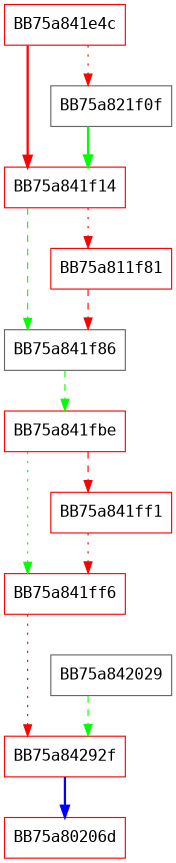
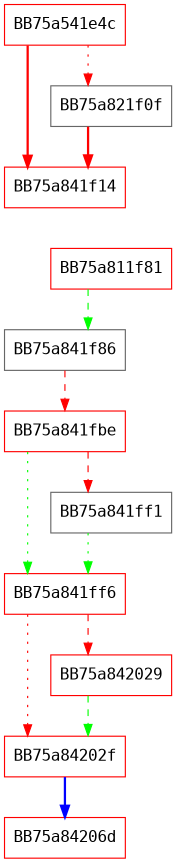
  digraph {
    fontname="DejaVu Sans Mono"
    splines=ortho
    node [color=red fontname="DejaVu Sans Mono" shape=box]
    edge [color=red fontname="DejaVu Sans Mono" style=dashed]
-   BB75a841e4c
+   BB75a841e4c [label=BB75a541e4c]
    BB75a841f14
    n3 [color=gray40 label=BB75a821f0f]
    BB75a841f86 [color=gray40]
    n5 [label=BB75a811f81]
    BB75a841fbe
    BB75a841ff6
-   BB75a841ff1
-   BB75a84202f [label=BB75a84292f]
-   BB75a842029 [color=gray40]
-   BB75a84206d [label=BB75a80206d]
+   BB75a841ff1 [color=gray40]
+   BB75a84202f
+   BB75a842029
+   BB75a84206d
    BB75a841e4c -> BB75a841f14 [style=bold]
    BB75a841e4c -> n3 [style=dotted]
-   BB75a841f14 -> BB75a841f86 [color=green]
-   BB75a841f14 -> n5 [style=dotted]
-   n3 -> BB75a841f14 [color=green style=bold]
-   BB75a841f86 -> BB75a841fbe [color=green]
-   n5 -> BB75a841f86
+   n3 -> BB75a841f14 [style=bold]
+   BB75a841f86 -> BB75a841fbe
+   n5 -> BB75a841f86 [color=green]
    BB75a841fbe -> BB75a841ff6 [color=green style=dotted]
    BB75a841fbe -> BB75a841ff1
    BB75a841ff6 -> BB75a84202f [style=dotted]
-   BB75a841ff1 -> BB75a841ff6 [style=dotted]
+   BB75a841ff6 -> BB75a842029
+   BB75a841ff1 -> BB75a841ff6 [color=green style=dotted]
    BB75a84202f -> BB75a84206d [color=blue style=bold]
    BB75a842029 -> BB75a84202f [color=green]
  }
